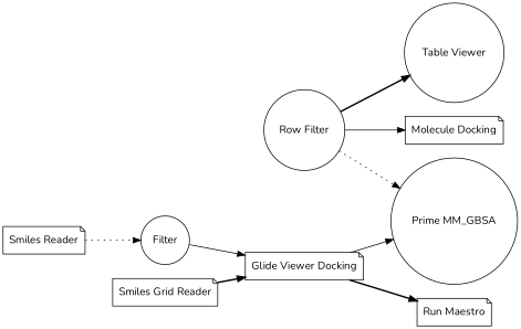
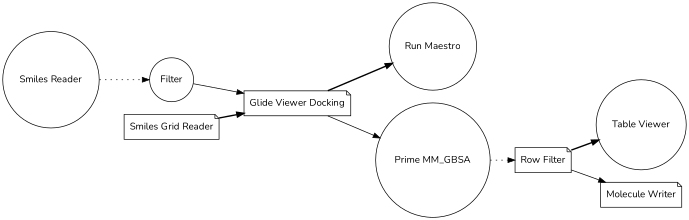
  digraph {
    fontname=Nunito
    rankdir=LR
    node [fontname=Nunito shape=note]
    edge [fontname=Nunito style=bold]
-   n1 [label="Run Maestro"]
+   n1 [label="Run Maestro" shape=circle]
    n2 [label="Table Viewer" shape=circle]
    n3 [label="Prime MM_GBSA" shape=circle]
-   n4 [label="Row Filter" shape=circle]
-   n5 [label="Molecule Docking"]
-   n6 [label="Smiles Reader"]
+   n4 [label="Row Filter"]
+   n5 [label="Molecule Writer"]
+   n6 [label="Smiles Reader" shape=circle]
    n7 [label=Filter shape=circle]
    n8 [label="Glide Viewer Docking"]
    n9 [label="Smiles Grid Reader"]
-   n4 -> n3 [style=dotted]
+   n3 -> n4 [style=dotted]
    n4 -> n2
    n4 -> n5 [style=solid]
    n6 -> n7 [style=dotted]
    n7 -> n8 [style=solid]
    n8 -> n1
    n8 -> n3 [style=solid]
    n9 -> n8
  }
